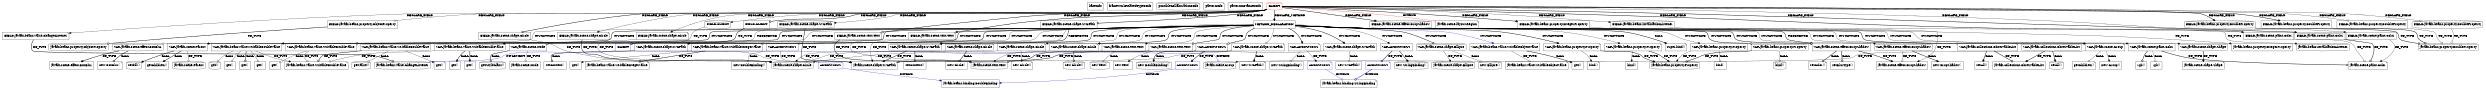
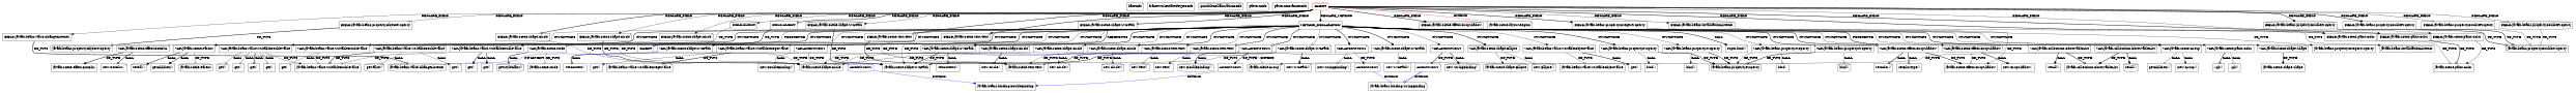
  digraph {
    node [shape=box isFrameworkType=false vertexType=VARIABLE_EXPRESION]
    edge [arrowhead=diamond style=solid]
    baseInfo [category=pattern graphId=4033 isAnonymous=false possibleRelation=true shape=note isFrameworkType="" vertexType=""]
    frameworkRelatedTypesInfo [0="javafx.scene.layout.Region" isFrameworkType="" vertexType=""]
    possibleCollaborationsInfo [0="4033~FIELD_TYPE_DECLARATION-FIELD_TYPE_DECLARATION-~javafx.scene.layout.Region ~javafx.scene.Group javafx.beans.value.ChangeListener ~false~false" 1="4033~INSTANTIATION-CLIENT_METHOD_DECLARATION-~javafx.scene.layout.Region ~javafx.beans.binding.DoubleBinding ~false~true" 2="4033~INSTANTIATION-CLIENT_METHOD_DECLARATION-~javafx.scene.layout.Region ~javafx.beans.binding.StringBinding ~false~true" 3="4033~INSTANTIATION-CLIENT_METHOD_DECLARATION-~javafx.scene.layout.Region ~javafx.beans.binding.DoubleBinding ~false~true" 4="4033~INSTANTIATION-CLIENT_METHOD_DECLARATION-~javafx.scene.layout.Region ~javafx.beans.binding.StringBinding ~false~true" shape=cylinder isFrameworkType="" vertexType=""]
    patternInfo [frequency=2.0 patternRootClient=0 shape=note isFrameworkType="" vertexType=""]
    patternInstancesInfo [0="MrLoNee-RadialFx~/MrLoNee-RadialFx/RadialFx-master/src/com/mrlonee/radialfx/thermostat/NestNoCss.java~NestNoCss~985" 1="MrLoNee-RadialFx~/MrLoNee-RadialFx/RadialFx-master/src/com/mrlonee/radialfx/thermostat/Nest.java~Nest~992" isFrameworkType="" vertexType=""]
    n6 [label="super.bind()" shape=note vertexType=SUPER_CALL]
    n7 [label=METHOD_DECLARATION vertexType=CLIENT_METHOD_DECLARATION]
    n8 [label="VAR:javafx.scene.shape.Circle" shape=cylinder]
    n9 [label="VAR:javafx.scene.shape.Circle" shape=note]
    n10 [label="VAR:javafx.scene.shape.Circle" shape=note]
    n11 [label="VAR:javafx.scene.shape.Shape" shape=cylinder]
    n12 [label="VAR:javafx.scene.text.Text"]
    n13 [label="VAR:javafx.scene.text.Text"]
    n14 [label="VAR:javafx.scene.effect.BoxBlur" shape=cylinder]
    n15 [label="VAR:javafx.scene.paint.Color"]
    n16 [label="VAR:javafx.scene.Group" shape=note]
    n17 [label="VAR:javafx.scene.effect.DropShadow" shape=cylinder]
    n18 [label="VAR:javafx.scene.effect.DropShadow"]
    n19 [label="VAR:javafx.scene.Parent"]
    n20 [label="VAR:javafx.beans.value.WritableDoubleValue"]
    n21 [label="VAR:javafx.beans.value.WritableDoubleValue"]
    n22 [label="VAR:javafx.beans.value.WritableDoubleValue" shape=cylinder]
    n23 [label="VAR:javafx.beans.value.WritableDoubleValue" shape=cylinder]
    n24 [label="VAR:javafx.scene.Node" shape=note]
    n25 [label="VAR:javafx.beans.value.WritableIntegerValue" shape=note]
    n26 [label="VAR:ANONYMOUS"]
    n27 [label="VAR:ANONYMOUS" shape=note]
    n28 [label="VAR:ANONYMOUS" shape=note]
    n29 [label="VAR:ANONYMOUS"]
    n30 [label="VAR:javafx.scene.shape.Ellipse" shape=cylinder]
    n31 [label="VAR:javafx.beans.value.WritableObjectValue"]
    n32 [label="VAR:javafx.beans.property.Property" shape=note]
    n33 [label="VAR:javafx.beans.property.Property" shape=note]
    n34 [label="VAR:javafx.beans.property.Property"]
    n35 [label="VAR:javafx.beans.property.Property" shape=cylinder]
    n36 [label="VAR:javafx.scene.shape.SVGPath" shape=note]
    n37 [label="VAR:javafx.scene.shape.SVGPath"]
    n38 [label="VAR:javafx.scene.shape.SVGPath" shape=cylinder]
    n39 [label="VAR:javafx.scene.shape.SVGPath"]
    n40 [label="VAR:javafx.collections.ObservableList" shape=note]
    n41 [label="VAR:javafx.collections.ObservableList" shape=cylinder]
    n42 [label="javafx.scene.shape.Circle" shape=cylinder vertexType=FRAMEWORK_CLASS_TYPE]
    n43 [label="new Circle()" vertexType=CONSTRUCTOR_CALL]
    n44 [label="new Circle()" shape=note vertexType=CONSTRUCTOR_CALL]
    n45 [label="new Circle()" shape=cylinder vertexType=CONSTRUCTOR_CALL]
    n46 [label="javafx.scene.shape.Shape" shape=note vertexType=FRAMEWORK_CLASS_TYPE]
    n47 [label="javafx.scene.text.Text" shape=cylinder vertexType=FRAMEWORK_CLASS_TYPE]
    n48 [label="new Text()" vertexType=CONSTRUCTOR_CALL]
    n49 [label="new Text()" shape=cylinder vertexType=CONSTRUCTOR_CALL]
    n50 [label="new BoxBlur()" shape=note vertexType=CONSTRUCTOR_CALL]
    n51 [label="javafx.scene.effect.BoxBlur" vertexType=FRAMEWORK_CLASS_TYPE]
    n52 [label="javafx.scene.paint.Color" shape=note vertexType=FRAMEWORK_CLASS_TYPE]
    n53 [label="rgb()" vertexType=INSIDE_CALL]
    n54 [label="rgb()" vertexType=INSIDE_CALL]
    n55 [label="getChildren()" shape=note vertexType=INSIDE_CALL]
    n56 [label="new Group()" vertexType=CONSTRUCTOR_CALL]
    n57 [label="javafx.scene.Group" shape=cylinder vertexType=FRAMEWORK_CLASS_TYPE]
    n58 [label="javafx.scene.effect.DropShadow" vertexType=FRAMEWORK_CLASS_TYPE]
    n59 [label="new DropShadow()" vertexType=CONSTRUCTOR_CALL]
    n60 [label="setBlurType()" vertexType=INSIDE_CALL]
    n61 [label="setColor()" shape=note vertexType=INSIDE_CALL]
    n62 [label="setFill()" shape=cylinder vertexType=INSIDE_CALL]
    n63 [label="getChildren()" vertexType=INSIDE_CALL]
    n64 [label="javafx.scene.Parent" shape=cylinder vertexType=FRAMEWORK_CLASS_TYPE]
    n65 [label="get()" vertexType=INSIDE_CALL]
    n66 [label="get()" vertexType=INSIDE_CALL]
    n67 [label="get()" shape=cylinder vertexType=INSIDE_CALL]
    n68 [label="get()" vertexType=INSIDE_CALL]
    n69 [label="javafx.beans.value.WritableDoubleValue" shape=note vertexType=FRAMEWORK_INTERFACE_TYPE]
    n70 [label="get()" shape=note vertexType=INSIDE_CALL]
    n71 [label="get()" shape=note vertexType=INSIDE_CALL]
    n72 [label="getValue()" shape=cylinder vertexType=INSIDE_CALL]
    n73 [label="get()" vertexType=INSIDE_CALL]
    n74 [label="get()" vertexType=INSIDE_CALL]
    n75 [label="javafx.scene.Node" vertexType=FRAMEWORK_CLASS_TYPE]
    n76 [label="getStyleClass()" shape=cylinder vertexType=INSIDE_CALL]
    n77 [label="javafx.beans.value.WritableIntegerValue" shape=note vertexType=FRAMEWORK_INTERFACE_TYPE]
    n78 [label="get()" vertexType=INSIDE_CALL]
    n79 [color=blue label=ANONYMOUS shape=cylinder vertexType=REFERENCE_ANONYMOUS_DECLARATION]
    n80 [label="new DoubleBinding()" shape=note vertexType=CONSTRUCTOR_CALL]
    n81 [color=blue label=ANONYMOUS shape=note vertexType=REFERENCE_ANONYMOUS_DECLARATION]
    n82 [label="new StringBinding()" vertexType=CONSTRUCTOR_CALL]
    n83 [color=blue label=ANONYMOUS vertexType=REFERENCE_ANONYMOUS_DECLARATION]
    n84 [label="new DoubleBinding()" shape=cylinder vertexType=CONSTRUCTOR_CALL]
    n85 [color=blue label=ANONYMOUS shape=note vertexType=REFERENCE_ANONYMOUS_DECLARATION]
    n86 [label="new StringBinding()" shape=cylinder vertexType=CONSTRUCTOR_CALL]
    n87 [label="javafx.scene.shape.Ellipse" shape=cylinder vertexType=FRAMEWORK_CLASS_TYPE]
    n88 [label="new Ellipse()" shape=cylinder vertexType=CONSTRUCTOR_CALL]
    n89 [label="javafx.beans.value.WritableObjectValue" shape=note vertexType=FRAMEWORK_INTERFACE_TYPE]
    n90 [label="get()" vertexType=INSIDE_CALL]
    n91 [label="bind()" shape=note vertexType=INSIDE_CALL]
    n92 [label="javafx.beans.property.Property" shape=cylinder vertexType=FRAMEWORK_INTERFACE_TYPE]
    n93 [label="bind()" vertexType=INSIDE_CALL]
    n94 [label="bind()" vertexType=INSIDE_CALL]
    n95 [label="bind()" shape=cylinder vertexType=INSIDE_CALL]
    n96 [label="javafx.scene.shape.SVGPath" shape=note vertexType=FRAMEWORK_CLASS_TYPE]
    n97 [label="new SVGPath()" shape=note vertexType=CONSTRUCTOR_CALL]
    n98 [label="new SVGPath()" vertexType=CONSTRUCTOR_CALL]
    n99 [label="setContent()" vertexType=INSIDE_CALL]
    n100 [label="setContent()" vertexType=INSIDE_CALL]
    n101 [label="javafx.collections.ObservableList" vertexType=FRAMEWORK_INTERFACE_TYPE]
    n102 [label="setAll()" vertexType=INSIDE_CALL]
    n103 [label="setAll()" shape=cylinder vertexType=INSIDE_CALL]
    n104 [color=red label=CLIENT shape=cylinder vertexType=ROOT_CLIENT_CLASS_DECLARATION]
    n105 [label="FIELD:javafx.scene.shape.Circle" shape=note vertexType=FIELD_DECLARATION]
    n106 [label="FIELD:javafx.scene.shape.Circle" shape=note vertexType=FIELD_DECLARATION]
    n107 [label="FIELD:javafx.scene.shape.Circle" vertexType=FIELD_DECLARATION]
    n108 [label="FIELD:javafx.beans.property.ObjectProperty" vertexType=FIELD_DECLARATION]
    n109 [label="FIELD:javafx.scene.effect.DropShadow" shape=cylinder vertexType=FIELD_DECLARATION]
    n110 [label="FIELD:javafx.scene.shape.SVGPath" shape=cylinder vertexType=FIELD_DECLARATION]
    n111 [label="FIELD:javafx.scene.shape.SVGPath" vertexType=FIELD_DECLARATION]
    n112 [label="FIELD:javafx.scene.text.Text" shape=note vertexType=FIELD_DECLARATION]
    n113 [label="FIELD:CLIENT" vertexType=FIELD_DECLARATION]
    n114 [label="FIELD:CLIENT" shape=cylinder vertexType=FIELD_DECLARATION]
    n115 [label="FIELD:javafx.scene.text.Text" shape=note vertexType=FIELD_DECLARATION]
    n116 [label="javafx.scene.layout.Region" shape=note vertexType=FRAMEWORK_CLASS_TYPE]
    n117 [label="FIELD:javafx.beans.property.IntegerProperty" vertexType=FIELD_DECLARATION]
    n118 [label="FIELD:javafx.beans.InvalidationListener" shape=cylinder vertexType=FIELD_DECLARATION]
    n119 [label="FIELD:javafx.beans.value.ChangeListener" shape=note vertexType=FIELD_DECLARATION]
    n120 [label="FIELD:javafx.scene.paint.Color" vertexType=FIELD_DECLARATION]
    n121 [label="FIELD:javafx.scene.paint.Color" vertexType=FIELD_DECLARATION]
    n122 [label="FIELD:javafx.scene.paint.Color" shape=cylinder vertexType=FIELD_DECLARATION]
    n123 [label="FIELD:javafx.beans.property.DoubleProperty" vertexType=FIELD_DECLARATION]
    n124 [label="FIELD:javafx.beans.property.DoubleProperty" vertexType=FIELD_DECLARATION]
    n125 [label="FIELD:javafx.beans.property.DoubleProperty" shape=cylinder vertexType=FIELD_DECLARATION]
    n126 [label="FIELD:javafx.beans.property.DoubleProperty" shape=cylinder vertexType=FIELD_DECLARATION]
    n127 [label="javafx.beans.property.ObjectProperty" shape=cylinder vertexType=FRAMEWORK_CLASS_TYPE]
    n128 [color=blue label=CLIENT shape=note vertexType=REFERENCE_CLIENT_CLASS_DECLARATION]
    n129 [label="javafx.beans.property.IntegerProperty" vertexType=FRAMEWORK_CLASS_TYPE]
    n130 [label="javafx.beans.InvalidationListener" shape=cylinder vertexType=FRAMEWORK_INTERFACE_TYPE]
    n131 [label="javafx.beans.value.ChangeListener" shape=cylinder vertexType=FRAMEWORK_INTERFACE_TYPE]
    n132 [label="javafx.beans.property.DoubleProperty" shape=cylinder vertexType=FRAMEWORK_CLASS_TYPE]
    n133 [label="javafx.beans.binding.DoubleBinding" vertexType=FRAMEWORK_CLASS_TYPE]
    n134 [label="javafx.beans.binding.StringBinding" shape=note vertexType=FRAMEWORK_CLASS_TYPE]
    n7 -> n6 [label=CALL style=bold]
    n7 -> n8 [arrowhead=odot label=INSTANTIATE]
    n7 -> n9 [label=INSTANTIATE]
    n7 -> n10 [label=INSTANTIATE style=bold]
    n7 -> n11 [label=INSTANTIATE]
    n7 -> n12 [arrowhead=odot label=INSTANTIATE style=bold]
    n7 -> n13 [label=INSTANTIATE]
    n7 -> n14 [arrowhead=odot label=INSTANTIATE]
    n7 -> n15 [label=INSTANTIATE]
    n7 -> n16 [label=INSTANTIATE style=bold]
    n7 -> n17 [label=INSTANTIATE]
    n7 -> n18 [arrowhead=odot label=INSTANTIATE style=bold]
    n7 -> n19 [label=INSTANTIATE style=bold]
    n7 -> n20 [label=INSTANTIATE style=bold]
    n7 -> n21 [arrowhead=odot label=INSTANTIATE style=bold]
    n7 -> n22 [arrowhead=odot label=INSTANTIATE]
    n7 -> n23 [label=INSTANTIATE style=bold]
    n7 -> n24 [arrowhead=odot label=INSTANTIATE style=bold]
    n7 -> n25 [arrowhead=odot label=INSTANTIATE]
    n7 -> n26 [arrowhead=odot label=INSTANTIATE]
    n7 -> n27 [label=INSTANTIATE style=bold]
    n7 -> n28 [arrowhead=odot label=INSTANTIATE style=bold]
    n7 -> n29 [label=INSTANTIATE]
-   n7 -> n30 [arrowhead=odot label=INSTANTIATE style=bold]
-   n7 -> n31 [label=INSTANTIATE color=blue]
+   n7 -> n30 [label=INSTANTIATE style=bold]
+   n7 -> n31 [label=INSTANTIATE]
    n7 -> n32 [label=INSTANTIATE style=bold]
    n7 -> n33 [label=INSTANTIATE]
    n7 -> n34 [label=INSTANTIATE]
    n7 -> n35 [arrowhead=odot label=INSTANTIATE style=bold]
    n7 -> n36 [arrowhead=odot label=INSTANTIATE]
    n7 -> n37 [label=INSTANTIATE style=bold]
    n7 -> n38 [label=INSTANTIATE style=bold]
    n7 -> n39 [label=INSTANTIATE style=bold]
    n7 -> n40 [arrowhead=odot label=INSTANTIATE]
    n7 -> n41 [arrowhead=odot label=INSTANTIATE]
    n8 -> n42 [label=OF_TYPE]
    n8 -> n43 [arrowhead=odot label=CALL style=bold]
    n9 -> n42 [arrowhead=odot label=OF_TYPE]
    n9 -> n44 [label=CALL]
    n10 -> n42 [label=OF_TYPE]
    n10 -> n45 [arrowhead=odot label=CALL style=bold]
    n11 -> n46 [label=OF_TYPE style=bold]
    n12 -> n47 [arrowhead=odot label=OF_TYPE style=bold]
    n12 -> n48 [label=CALL]
    n13 -> n47 [label=OF_TYPE]
    n13 -> n49 [arrowhead=odot label=CALL]
    n14 -> n50 [arrowhead=odot label=CALL style=bold]
    n14 -> n51 [label=OF_TYPE style=bold]
-   n15 -> n52 [arrowhead=odot label=OF_TYPE style=bold]
    n15 -> n53 [arrowhead=odot label=CALL]
    n15 -> n54 [arrowhead=odot label=CALL style=bold]
    n16 -> n55 [arrowhead=odot label=CALL]
    n16 -> n56 [label=CALL]
    n16 -> n57 [label=OF_TYPE]
    n17 -> n58 [arrowhead=odot label=OF_TYPE]
    n17 -> n59 [label=CALL style=bold]
    n18 -> n58 [label=OF_TYPE style=bold]
    n18 -> n60 [arrowhead=odot label=CALL style=bold]
    n18 -> n61 [arrowhead=odot label=CALL style=bold]
    n19 -> n62 [label=CALL style=bold]
    n19 -> n63 [label=CALL style=bold]
    n19 -> n64 [arrowhead=odot label=OF_TYPE]
    n20 -> n65 [arrowhead=odot label=CALL style=bold]
    n20 -> n66 [arrowhead=odot label=CALL]
    n20 -> n67 [arrowhead=odot label=CALL]
    n20 -> n68 [arrowhead=odot label=CALL]
    n20 -> n69 [label=OF_TYPE]
    n21 -> n69 [arrowhead=odot label=OF_TYPE]
    n21 -> n70 [arrowhead=odot label=CALL]
    n22 -> n69 [arrowhead=odot label=OF_TYPE style=bold]
    n22 -> n71 [label=CALL]
    n22 -> n72 [arrowhead=odot label=CALL]
    n23 -> n69 [arrowhead=odot label=OF_TYPE]
    n23 -> n73 [label=CALL style=bold]
    n23 -> n74 [label=CALL style=bold]
    n24 -> n75 [arrowhead=odot label=OF_TYPE]
    n24 -> n76 [arrowhead=odot label=CALL style=bold]
    n25 -> n77 [arrowhead=odot label=OF_TYPE style=bold]
    n25 -> n78 [label=CALL]
    n26 -> n79 [arrowhead=odot label=OF_TYPE]
    n26 -> n80 [arrowhead=odot label=CALL]
    n27 -> n81 [label=OF_TYPE]
    n27 -> n82 [arrowhead=odot label=CALL]
    n28 -> n83 [label=OF_TYPE style=bold]
    n28 -> n84 [label=CALL style=bold]
    n29 -> n85 [arrowhead=odot label=OF_TYPE style=bold]
    n29 -> n86 [label=CALL style=bold]
    n30 -> n87 [label=OF_TYPE]
    n30 -> n88 [arrowhead=odot label=CALL]
    n31 -> n89 [arrowhead=odot label=OF_TYPE]
    n31 -> n90 [label=CALL style=bold]
    n32 -> n91 [label=CALL]
    n32 -> n92 [label=OF_TYPE style=bold]
    n33 -> n92 [label=OF_TYPE style=bold]
    n33 -> n93 [label=CALL]
    n34 -> n92 [label=OF_TYPE]
    n34 -> n94 [arrowhead=odot label=CALL]
    n35 -> n92 [arrowhead=odot label=OF_TYPE style=bold]
    n35 -> n95 [arrowhead=odot label=CALL]
    n36 -> n96 [arrowhead=odot label=OF_TYPE style=bold]
    n36 -> n97 [label=CALL style=bold]
    n37 -> n96 [arrowhead=odot label=OF_TYPE]
    n37 -> n98 [arrowhead=odot label=CALL]
    n38 -> n96 [label=OF_TYPE style=bold]
    n38 -> n99 [arrowhead=odot label=CALL style=bold]
    n39 -> n96 [label=OF_TYPE]
    n39 -> n100 [arrowhead=odot label=CALL style=bold]
    n40 -> n101 [arrowhead=odot label=OF_TYPE style=bold]
    n40 -> n102 [label=CALL style=bold]
    n41 -> n101 [label=OF_TYPE style=bold]
    n41 -> n103 [label=CALL style=bold]
    n79 -> n133 [color=blue label=EXTEND]
    n81 -> n134 [arrowhead=odot color=blue label=EXTEND]
    n83 -> n133 [color=blue label=EXTEND]
    n85 -> n134 [arrowhead=odot color=blue label=EXTEND style=bold]
    n104 -> n7 [label=DECLARE_METHOD style=bold]
    n104 -> n105 [label=DECLARE_FIELD]
    n104 -> n106 [label=DECLARE_FIELD]
    n104 -> n107 [arrowhead=odot label=DECLARE_FIELD style=bold]
    n104 -> n108 [arrowhead=odot label=DECLARE_FIELD]
    n104 -> n109 [label=DECLARE_FIELD style=bold]
    n104 -> n110 [label=DECLARE_FIELD]
    n104 -> n111 [arrowhead=odot label=DECLARE_FIELD style=bold]
    n104 -> n112 [arrowhead=odot label=DECLARE_FIELD style=bold]
    n104 -> n113 [arrowhead=odot label=DECLARE_FIELD style=bold]
    n104 -> n114 [label=DECLARE_FIELD]
    n104 -> n115 [label=DECLARE_FIELD style=bold]
    n104 -> n116 [arrowhead=odot color=red label=EXTEND]
    n104 -> n117 [label=DECLARE_FIELD style=bold]
    n104 -> n118 [label=DECLARE_FIELD]
    n104 -> n119 [label=DECLARE_FIELD]
    n104 -> n120 [label=DECLARE_FIELD]
    n104 -> n121 [label=DECLARE_FIELD style=bold]
    n104 -> n122 [label=DECLARE_FIELD style=bold]
    n104 -> n123 [label=DECLARE_FIELD style=bold]
    n104 -> n124 [arrowhead=odot label=DECLARE_FIELD]
    n104 -> n125 [arrowhead=odot label=DECLARE_FIELD]
    n104 -> n126 [label=DECLARE_FIELD style=bold]
    n105 -> n42 [label=OF_TYPE style=bold]
    n106 -> n42 [label=OF_TYPE]
    n107 -> n42 [label=OF_TYPE]
    n108 -> n127 [arrowhead=odot label=OF_TYPE style=bold]
    n109 -> n18 [arrowhead=odot label=REFERENCE style=bold]
    n109 -> n58 [label=OF_TYPE]
    n110 -> n39 [arrowhead=odot label=REFERENCE]
    n110 -> n96 [label=OF_TYPE style=bold]
    n111 -> n38 [arrowhead=odot label=REFERENCE style=bold]
    n111 -> n96 [label=OF_TYPE]
    n112 -> n47 [arrowhead=odot label=OF_TYPE style=bold]
    n113 -> n128 [arrowhead=odot label=OF_TYPE style=bold]
    n114 -> n128 [arrowhead=odot label=OF_TYPE]
    n115 -> n47 [label=OF_TYPE]
    n117 -> n129 [label=OF_TYPE]
    n118 -> n130 [label=OF_TYPE]
    n119 -> n131 [arrowhead=odot label=OF_TYPE style=bold]
    n120 -> n52 [label=OF_TYPE]
    n121 -> n52 [arrowhead=odot label=OF_TYPE]
    n122 -> n52 [arrowhead=odot label=OF_TYPE style=bold]
    n123 -> n132 [arrowhead=odot label=OF_TYPE style=bold]
    n124 -> n132 [arrowhead=odot label=OF_TYPE]
    n125 -> n132 [arrowhead=odot label=OF_TYPE]
    n126 -> n132 [arrowhead=odot label=OF_TYPE style=bold]
    n128 -> n57 [arrowhead=odot color=blue label=EXTEND]
    n128 -> n131 [arrowhead=odot color=blue label=IMPLEMENT]
  }
